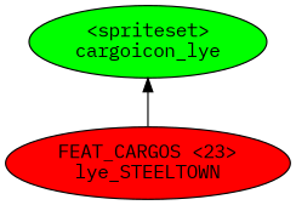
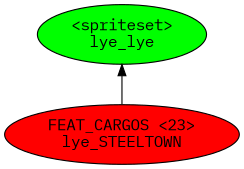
  digraph {
    rankdir=BT
    fontname="IBM Plex Mono"
    node [style=filled fontname="IBM Plex Mono"]
-   n1 [fillcolor=green label="<spriteset>\ncargoicon_lye"]
+   n1 [fillcolor=green label="<spriteset>\nlye_lye"]
    n2 [fillcolor=red label="FEAT_CARGOS <23>\nlye_STEELTOWN"]
    n2 -> n1 [fontname="IBM Plex Mono"]
  }
